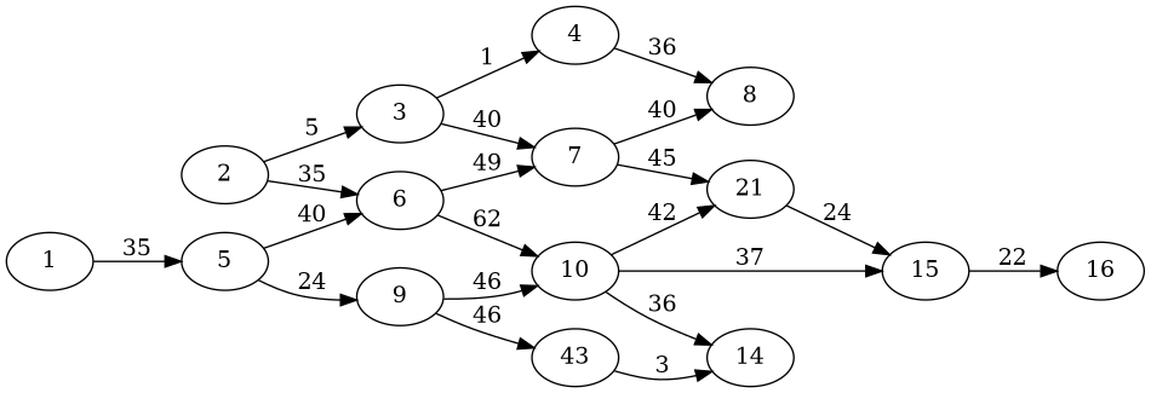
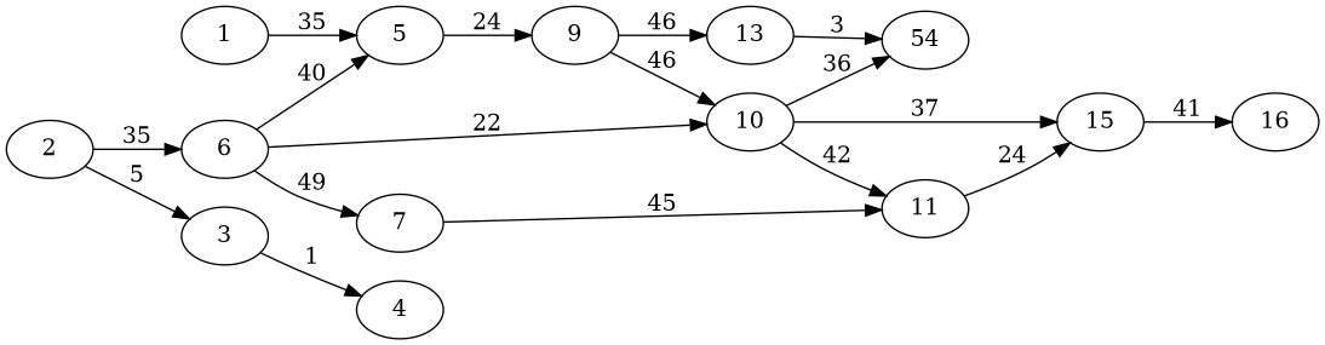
  digraph {
    fontname="DejaVu Serif"
    rankdir=LR
    node [fontname="DejaVu Serif"]
    edge [fontname="DejaVu Serif" weight=40]
    1
    5
    2
    3
    6
    9
    4
    7
    10
-   8
-   11 [label=21]
-   13 [label=43]
-   14
+   11
+   13
+   14 [label=54]
    15
    16
    1 -> 5 [label=35 weight=42]
-   5 -> 6 [label=40]
+   6 -> 5 [label=40]
    5 -> 9 [label=24 weight=24]
    2 -> 3 [label=5 weight=5]
    2 -> 6 [label=35 weight=35]
    3 -> 4 [label=1 weight=1]
-   3 -> 7 [label=40]
    6 -> 7 [label=49 weight=49]
-   6 -> 10 [label=62 weight=22]
+   6 -> 10 [label=22 weight=22]
    9 -> 10 [label=46 weight=46]
    9 -> 13 [label=46 weight=46]
-   4 -> 8 [label=36 weight=36]
-   7 -> 8 [label=40]
    7 -> 11 [label=45 weight=36]
    10 -> 11 [label=42 weight=42]
    10 -> 14 [label=36 weight=36]
    10 -> 15 [label=37 weight=37]
    11 -> 15 [label=24 weight=24]
    13 -> 14 [label=3 weight=3]
-   15 -> 16 [label=22 weight=41]
+   15 -> 16 [label=41 weight=41]
  }
